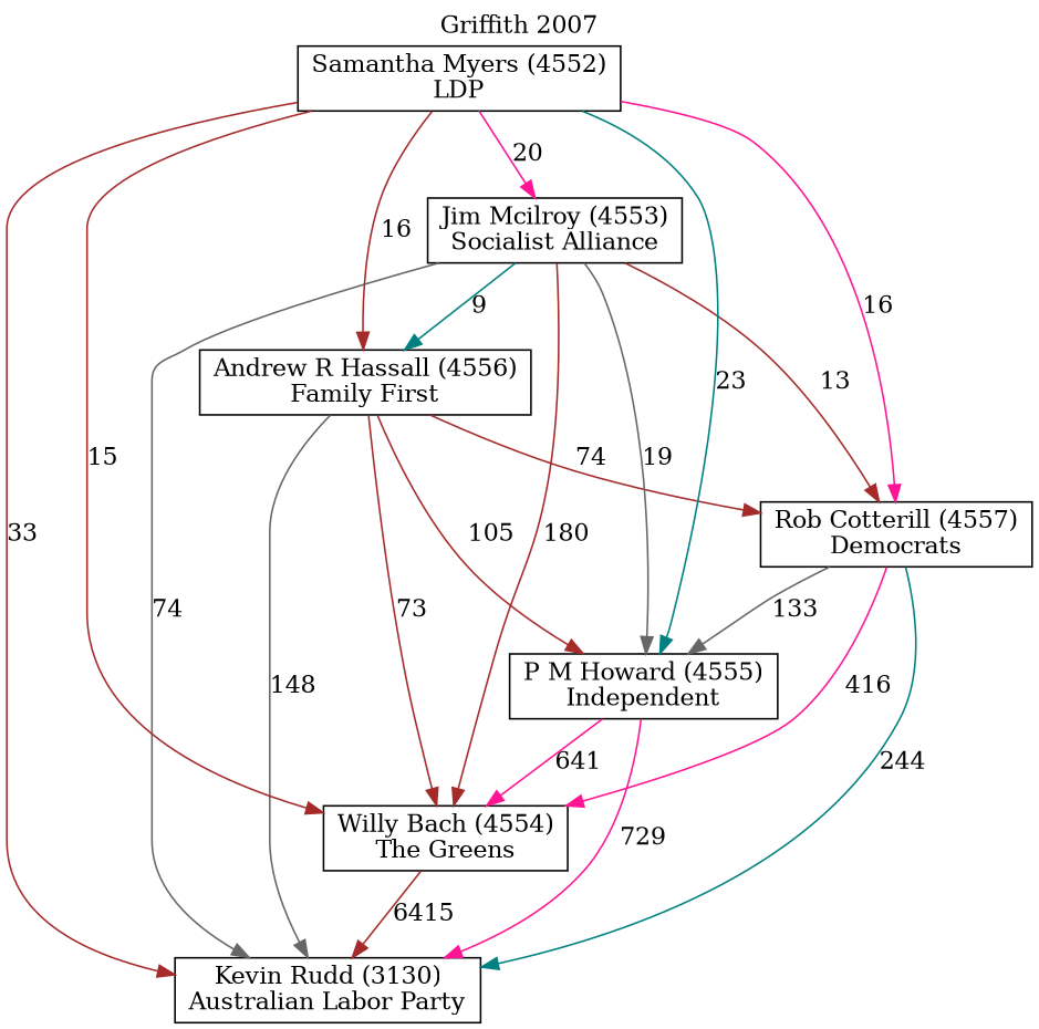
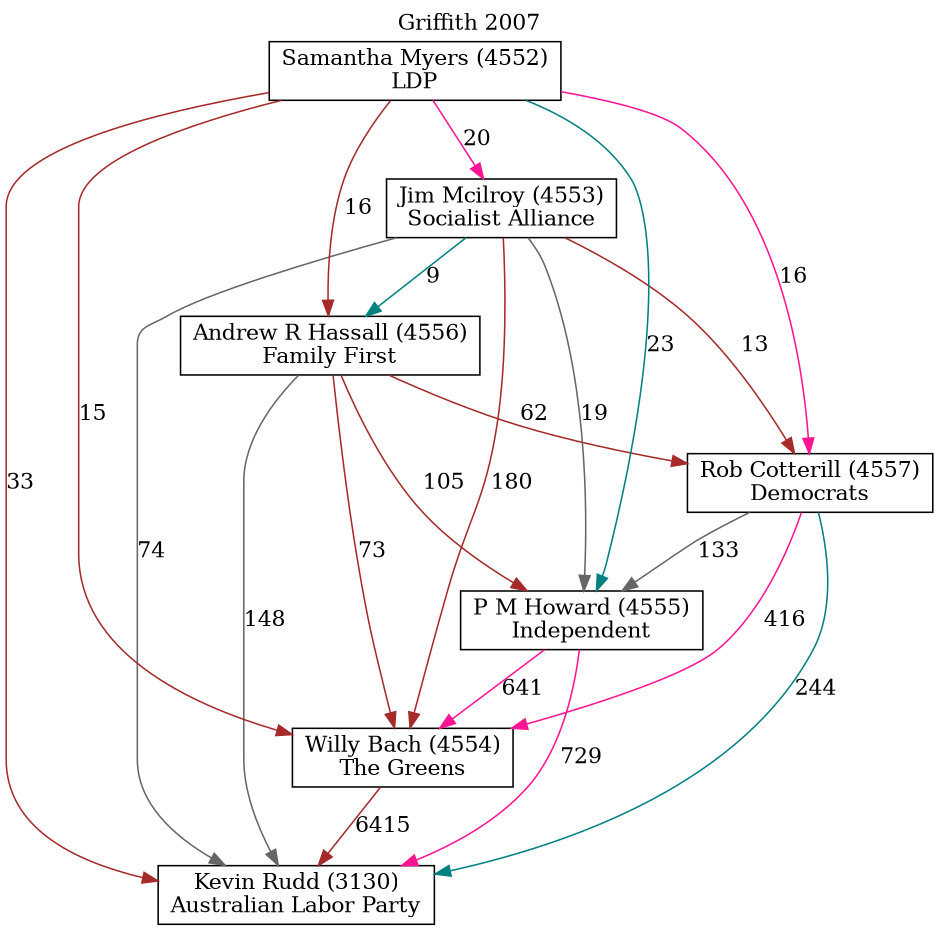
  digraph {
    label="Griffith 2007"
    labelloc=t
    mclimit=10
    node [shape=box]
    edge [color=brown]
    n1 [label="Kevin Rudd (3130)\nAustralian Labor Party"]
    n2 [label="Willy Bach (4554)\nThe Greens"]
    n3 [label="P M Howard (4555)\nIndependent"]
    n4 [label="Rob Cotterill (4557)\nDemocrats"]
    n5 [label="Andrew R Hassall (4556)\nFamily First"]
    n6 [label="Jim Mcilroy (4553)\nSocialist Alliance"]
    n7 [label="Samantha Myers (4552)\nLDP"]
    n2 -> n1 [label=6415]
    n3 -> n1 [color=deeppink label=729]
    n3 -> n2 [color=deeppink label=641]
    n4 -> n1 [color=teal label=244]
    n4 -> n2 [color=deeppink label=416]
    n4 -> n3 [color=gray40 label=133]
    n5 -> n1 [color=gray40 label=148]
    n5 -> n2 [label=73]
    n5 -> n3 [label=105]
-   n5 -> n4 [label=74]
+   n5 -> n4 [label=62]
    n6 -> n1 [color=gray40 label=74]
    n6 -> n2 [label=180]
    n6 -> n3 [color=gray40 label=19]
    n6 -> n4 [label=13]
    n6 -> n5 [color=teal label=9]
    n7 -> n1 [label=33]
    n7 -> n2 [label=15]
    n7 -> n3 [color=teal label=23]
    n7 -> n4 [color=deeppink label=16]
    n7 -> n5 [label=16]
    n7 -> n6 [color=deeppink label=20]
  }
